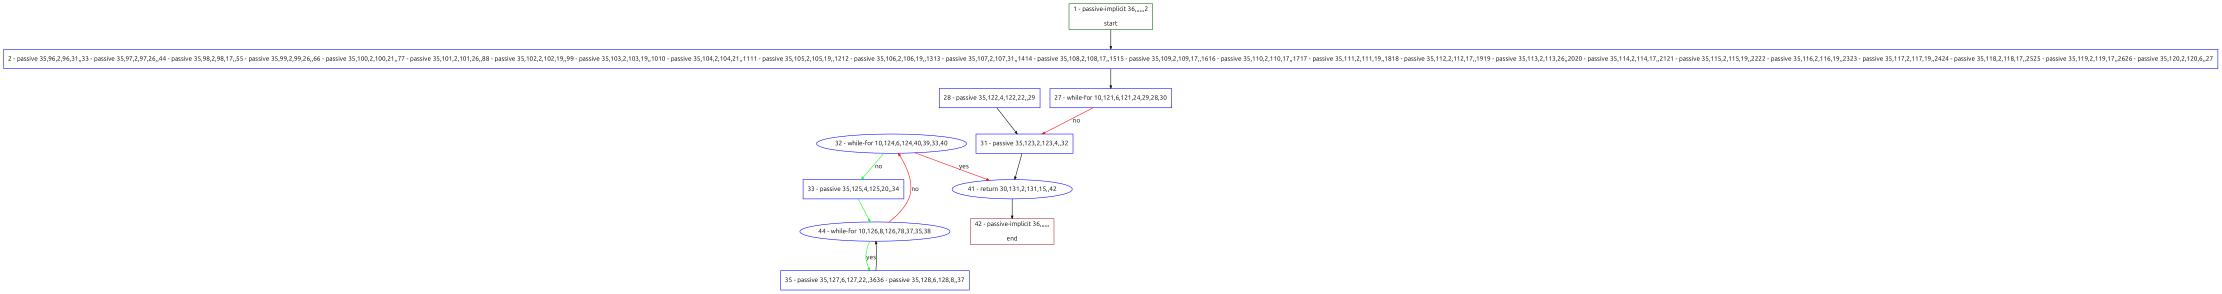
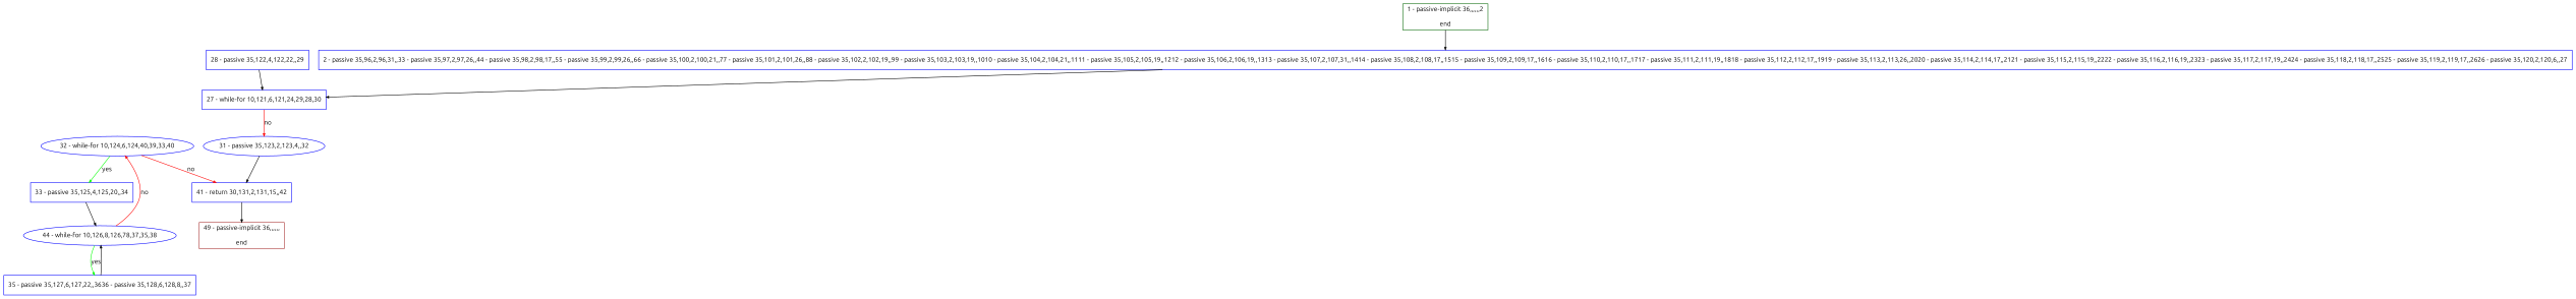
  digraph {
    bgcolor=white
    compound=true
    fillcolor="#FFFFCC"
    fontname=Ubuntu
    fontsize=12
    pack=true
    packmode=clust
    style="rounded,filled"
    node [color="#0000ff" compound=true fillcolor="#ffffff" fixedsize=false fontname=Ubuntu fontsize=12 node_initialized=no shape=box style=filled]
    edge [arrowhead=normal arrowsize=0.5 arrowtail=none color="#000000" compound=true dir=forward fontcolor=black fontname=Ubuntu fontsize=12]
    n1 [label="2 - passive 35,96,2,96,31,,33 - passive 35,97,2,97,26,,44 - passive 35,98,2,98,17,,55 - passive 35,99,2,99,26,,66 - passive 35,100,2,100,21,,77 - passive 35,101,2,101,26,,88 - passive 35,102,2,102,19,,99 - passive 35,103,2,103,19,,1010 - passive 35,104,2,104,21,,1111 - passive 35,105,2,105,19,,1212 - passive 35,106,2,106,19,,1313 - passive 35,107,2,107,31,,1414 - passive 35,108,2,108,17,,1515 - passive 35,109,2,109,17,,1616 - passive 35,110,2,110,17,,1717 - passive 35,111,2,111,19,,1818 - passive 35,112,2,112,17,,1919 - passive 35,113,2,113,26,,2020 - passive 35,114,2,114,17,,2121 - passive 35,115,2,115,19,,2222 - passive 35,116,2,116,19,,2323 - passive 35,117,2,117,19,,2424 - passive 35,118,2,118,17,,2525 - passive 35,119,2,119,17,,2626 - passive 35,120,2,120,6,,27"]
    n2 [label="27 - while-for 10,121,6,121,24,29,28,30"]
-   n3 [label="31 - passive 35,123,2,123,4,,32"]
-   n4 [color="#006400" label="1 - passive-implicit 36,,,,,,2\n\nstart"]
+   n3 [label="31 - passive 35,123,2,123,4,,32" shape=ellipse]
+   n4 [color="#006400" label="1 - passive-implicit 36,,,,,,2\n\nend"]
    n5 [label="28 - passive 35,122,4,122,22,,29"]
-   n6 [label="41 - return 30,131,2,131,15,,42" shape=ellipse]
+   n6 [label="41 - return 30,131,2,131,15,,42"]
    n7 [label="32 - while-for 10,124,6,124,40,39,33,40" shape=oval]
    n8 [label="33 - passive 35,125,4,125,20,,34"]
    n9 [label="44 - while-for 10,126,8,126,78,37,35,38" shape=oval]
-   n10 [color="#a52a2a" label="42 - passive-implicit 36,,,,,,\n\nend"]
+   n10 [color="#a52a2a" label="49 - passive-implicit 36,,,,,,\n\nend"]
    n11 [label="35 - passive 35,127,6,127,22,,3636 - passive 35,128,6,128,8,,37"]
    n1 -> n2
    n2 -> n3 [color="#ff0000" label=no]
    n3 -> n6
    n4 -> n1
-   n5 -> n3
+   n5 -> n2
    n6 -> n10
-   n7 -> n6 [color="#ff0000" label=yes]
-   n7 -> n8 [color="#00ff00" label=no]
-   n8 -> n9 [color="#00ff00"]
+   n7 -> n6 [color="#ff0000" label=no]
+   n7 -> n8 [color="#00ff00" label=yes]
+   n8 -> n9
    n9 -> n7 [color="#ff0000" label=no]
    n9 -> n11 [color="#00ff00" label=yes]
    n11 -> n9
  }
